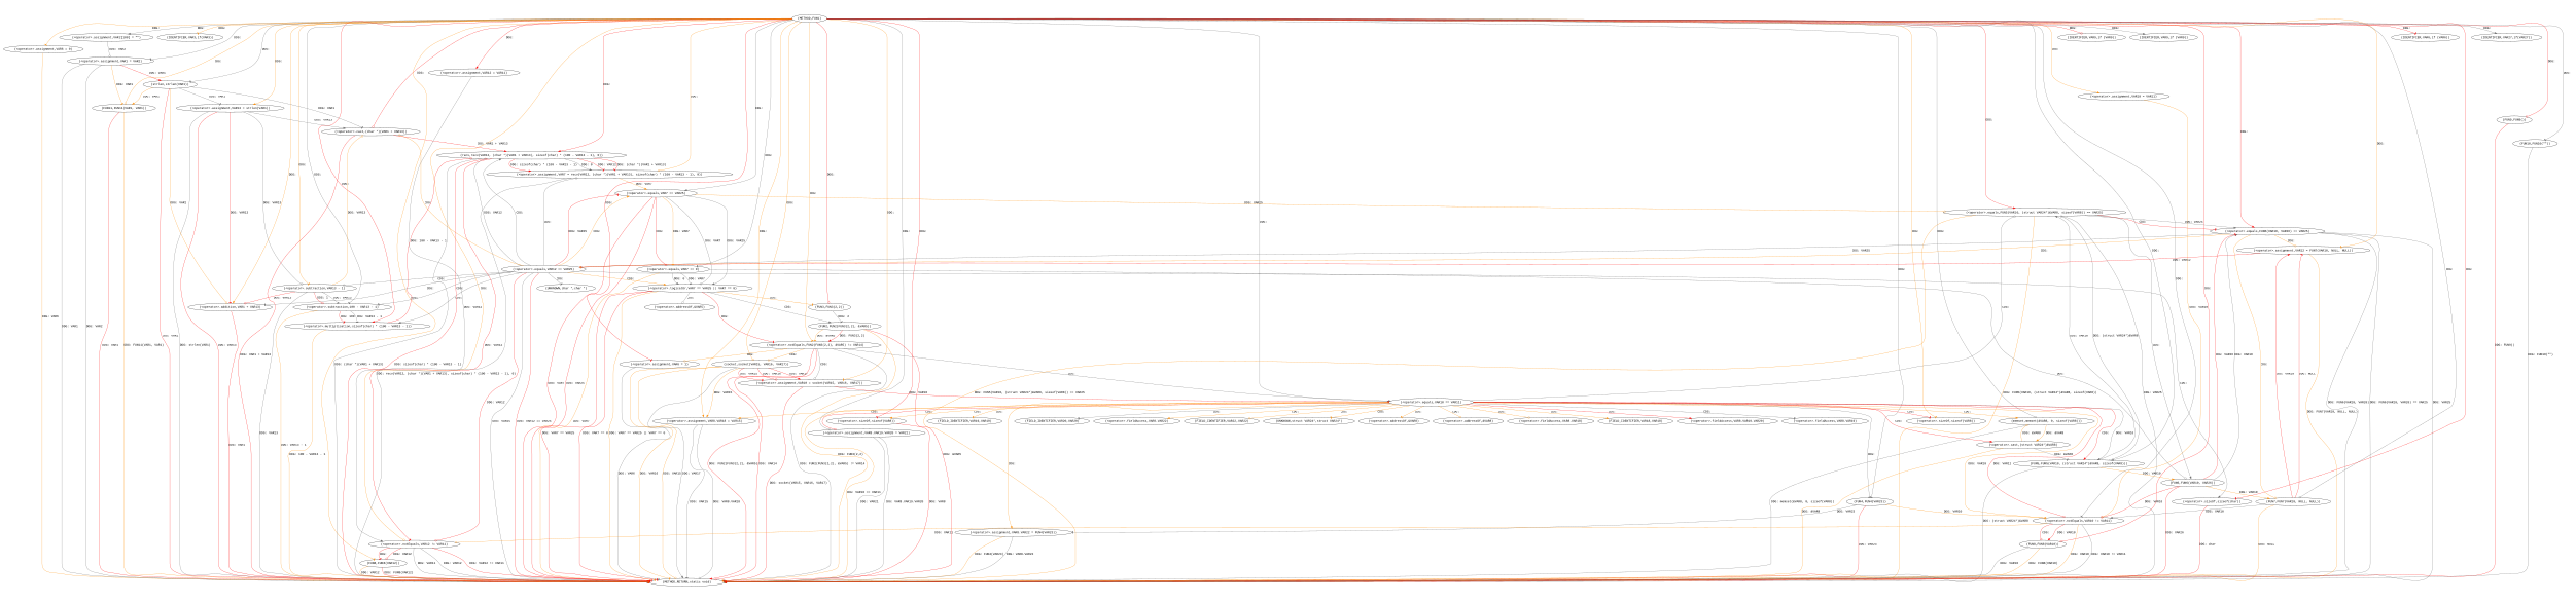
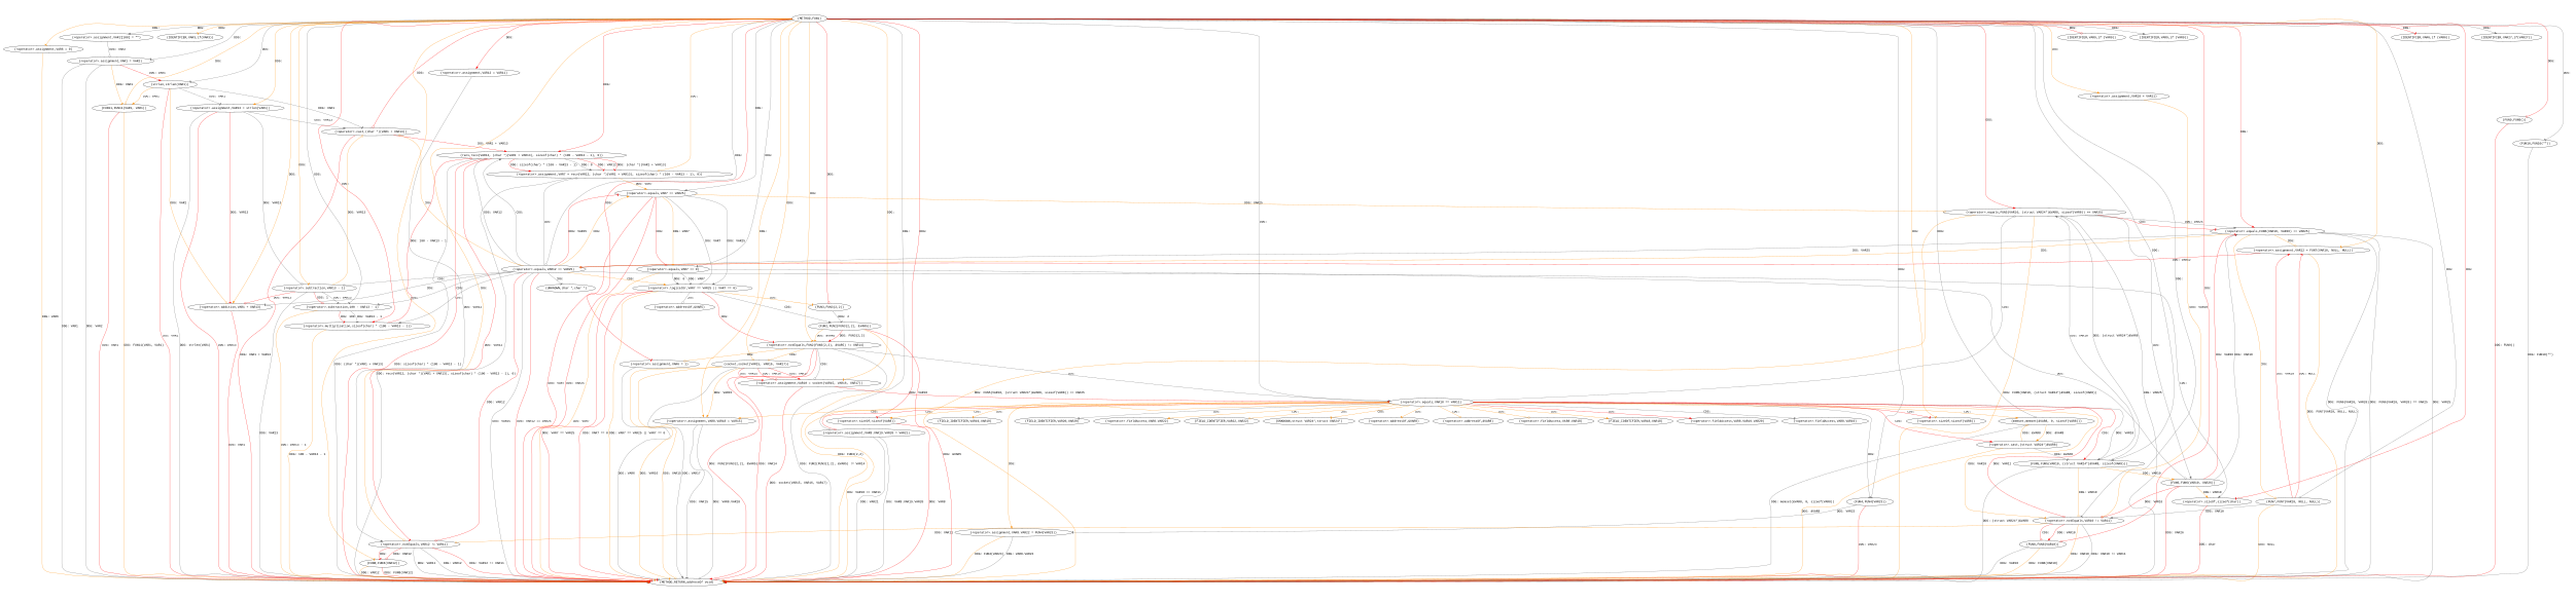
  digraph {
    fontname="Liberation Mono"
    node [fontname="Liberation Mono"]
    edge [arrowhead=tee color=gray40 fontname="Liberation Mono"]
    n1 [label="(METHOD,FUN1)"]
    n2 [label="(<operator>.assignment,VAR2[100] = \"\")"]
    n3 [label="(<operator>.assignment,VAR1 = VAR2)"]
    n4 [label="(IDENTIFIER,VAR3,if(VAR3))"]
    n5 [label="(<operator>.assignment,VAR6 = 0)"]
    n6 [label="(<operator>.assignment,VAR10 = VAR11)"]
    n7 [label="(<operator>.assignment,VAR12 = VAR11)"]
    n8 [label="(<operator>.assignment,VAR13 = strlen(VAR1))"]
    n9 [label="(strlen,strlen(VAR1))"]
    n10 [label="(<operator>.notEquals,FUN2(FUN3(2,2), &VAR5) != VAR14)"]
    n11 [label="(FUN3,FUN3(2,2))"]
    n12 [label="(<operator>.assignment,VAR6 = 1)"]
    n13 [label="(<operator>.assignment,VAR10 = socket(VAR15, VAR16, VAR17))"]
    n14 [label="(socket,socket(VAR15, VAR16, VAR17))"]
    n15 [label="(<operator>.equals,VAR10 == VAR11)"]
    n16 [label="(memset,memset(&VAR8, 0, sizeof(VAR8)))"]
    n17 [label="(<operator>.sizeOf,sizeof(VAR8))"]
    n18 [label="(<operator>.assignment,VAR8.VAR18 = VAR15)"]
    n19 [label="(<operator>.assignment,VAR8.VAR19.VAR20 = VAR21)"]
    n20 [label="(FUN4,FUN4(VAR23))"]
    n21 [label="(<operator>.equals,FUN5(VAR10, (struct VAR24*)&VAR8, sizeof(VAR8)) == VAR25)"]
    n22 [label="(FUN5,FUN5(VAR10, (struct VAR24*)&VAR8, sizeof(VAR8)))"]
    n23 [label="(<operator>.sizeOf,sizeof(VAR8))"]
    n24 [label="(<operator>.equals,FUN6(VAR10, VAR26) == VAR25)"]
    n25 [label="(<operator>.assignment,VAR12 = FUN7(VAR10, NULL, NULL))"]
    n26 [label="(FUN7,FUN7(VAR10, NULL, NULL))"]
    n27 [label="(<operator>.equals,VAR12 == VAR25)"]
    n28 [label="(<operator>.assignment,VAR7 = recv(VAR12, (char *)(VAR1 + VAR13), sizeof(char) * (100 - VAR13 - 1), 0))"]
    n29 [label="(recv,recv(VAR12, (char *)(VAR1 + VAR13), sizeof(char) * (100 - VAR13 - 1), 0))"]
    n30 [label="(<operator>.cast,(char *)(VAR1 + VAR13))"]
    n31 [label="(<operator>.addition,VAR1 + VAR13)"]
    n32 [label="(<operator>.multiplication,sizeof(char) * (100 - VAR13 - 1))"]
    n33 [label="(<operator>.sizeOf,sizeof(char))"]
    n34 [label="(<operator>.subtraction,100 - VAR13 - 1)"]
    n35 [label="(<operator>.subtraction,VAR13 - 1)"]
    n36 [label="(<operator>.equals,VAR7 == VAR25)"]
    n37 [label="(<operator>.equals,VAR7 == 0)"]
    n38 [label="(IDENTIFIER,VAR9,if (VAR9))"]
    n39 [label="(IDENTIFIER,VAR9,if (VAR9))"]
    n40 [label="(<operator>.notEquals,VAR10 != VAR11)"]
    n41 [label="(FUN8,FUN8(VAR10))"]
    n42 [label="(<operator>.notEquals,VAR12 != VAR11)"]
    n43 [label="(FUN8,FUN8(VAR12))"]
    n44 [label="(IDENTIFIER,VAR6,if (VAR6))"]
    n45 [label="(FUN9,FUN9())"]
    n46 [label="(IDENTIFIER,VAR27,if(VAR27))"]
    n47 [label="(FUN10,FUN10(\"\"))"]
    n48 [label="(FUN11,FUN11(VAR1, VAR1))"]
-   n49 [label="(METHOD_RETURN,static void)"]
+   n49 [label="(METHOD_RETURN,addressOf void)"]
    n50 [label="(FUN2,FUN2(FUN3(2,2), &VAR5))"]
    n51 [label="(<operator>.assignment,VAR8.VAR22 = FUN4(VAR23))"]
    n52 [label="(<operator>.cast,(struct VAR24*)&VAR8)"]
    n53 [label="(<operator>.addressOf,&VAR8)"]
    n54 [label="(<operator>.fieldAccess,VAR8.VAR18)"]
    n55 [label="(FIELD_IDENTIFIER,VAR18,VAR18)"]
    n56 [label="(<operator>.fieldAccess,VAR8.VAR19.VAR20)"]
    n57 [label="(<operator>.fieldAccess,VAR8.VAR19)"]
    n58 [label="(FIELD_IDENTIFIER,VAR19,VAR19)"]
    n59 [label="(FIELD_IDENTIFIER,VAR20,VAR20)"]
    n60 [label="(<operator>.fieldAccess,VAR8.VAR22)"]
    n61 [label="(FIELD_IDENTIFIER,VAR22,VAR22)"]
    n62 [label="(UNKNOWN,struct VAR24*,struct VAR24*)"]
    n63 [label="(<operator>.addressOf,&VAR8)"]
    n64 [label="(FUN6,FUN6(VAR10, VAR26))"]
    n65 [label="(<operator>.logicalOr,VAR7 == VAR25 || VAR7 == 0)"]
    n66 [label="(UNKNOWN,char *,char *)"]
    n67 [label="(<operator>.addressOf,&VAR5)"]
    n1 -> n2 [arrowhead=normal label="DDG: "]
    n1 -> n3 [label="DDG: "]
    n1 -> n4 [color=darkorange label="DDG: "]
    n1 -> n5 [color=darkorange label="DDG: "]
    n1 -> n6 [arrowhead=normal color=darkorange label="DDG: "]
    n1 -> n7 [arrowhead=normal color=red label="DDG: "]
    n1 -> n8 [arrowhead=normal color=darkorange label="DDG: "]
    n1 -> n9 [label="DDG: "]
    n1 -> n10 [color=darkorange label="DDG: "]
    n1 -> n11 [arrowhead=odot color=red label="DDG: "]
    n1 -> n12 [color=red label="DDG: "]
    n1 -> n13 [color=darkorange label="DDG: "]
    n1 -> n14 [arrowhead=odot color=darkorange label="DDG: "]
    n1 -> n15 [arrowhead=normal label="DDG: "]
    n1 -> n16 [arrowhead=odot label="DDG: "]
    n1 -> n17 [color=darkorange label="DDG: "]
    n1 -> n18 [arrowhead=normal color=darkorange label="DDG: "]
    n1 -> n19 [arrowhead=odot label="DDG: "]
    n1 -> n20 [label="DDG: "]
    n1 -> n21 [arrowhead=normal color=red label="DDG: "]
    n1 -> n22 [arrowhead=normal label="DDG: "]
    n1 -> n23 [color=red label="DDG: "]
    n1 -> n24 [arrowhead=normal color=red label="DDG: "]
    n1 -> n25 [color=darkorange label="DDG: "]
    n1 -> n26 [arrowhead=odot label="DDG: "]
+   n1 -> n27 [arrowhead=odot label="DDG: "]
    n1 -> n28 [arrowhead=odot color=darkorange label="DDG: "]
    n1 -> n29 [arrowhead=normal color=red label="DDG: "]
    n1 -> n30 [arrowhead=odot color=red label="DDG: "]
    n1 -> n31 [arrowhead=normal color=darkorange label="DDG: "]
    n1 -> n32 [arrowhead=normal color=red label="DDG: "]
    n1 -> n33 [color=red label="DDG: "]
    n1 -> n34 [label="DDG: "]
    n1 -> n35 [color=darkorange label="DDG: "]
    n1 -> n36 [arrowhead=normal label="DDG: "]
    n1 -> n37 [label="DDG: "]
    n1 -> n38 [arrowhead=odot color=red label="DDG: "]
    n1 -> n39 [arrowhead=normal label="DDG: "]
    n1 -> n40 [label="DDG: "]
    n1 -> n41 [arrowhead=odot color=red label="DDG: "]
    n1 -> n42 [arrowhead=odot color=darkorange label="DDG: "]
    n1 -> n43 [color=darkorange label="DDG: "]
    n1 -> n44 [color=red label="DDG: "]
    n1 -> n45 [arrowhead=odot color=red label="DDG: "]
    n1 -> n46 [arrowhead=normal label="DDG: "]
    n1 -> n47 [label="DDG: "]
    n1 -> n48 [arrowhead=odot color=darkorange label="DDG: "]
    n2 -> n3 [arrowhead=odot label="DDG: VAR2"]
    n3 -> n9 [arrowhead=normal color=red label="DDG: VAR1"]
    n3 -> n48 [color=darkorange label="DDG: VAR1"]
    n3 -> n49 [label="DDG: VAR1"]
    n3 -> n49 [arrowhead=odot label="DDG: VAR2"]
    n5 -> n49 [color=darkorange label="DDG: VAR6"]
    n6 -> n40 [arrowhead=odot color=darkorange label="DDG: VAR10"]
    n7 -> n42 [arrowhead=normal label="DDG: VAR12"]
    n8 -> n30 [arrowhead=normal label="DDG: VAR13"]
    n8 -> n31 [color=red label="DDG: VAR13"]
    n8 -> n35 [arrowhead=odot label="DDG: VAR13"]
    n8 -> n49 [arrowhead=odot color=red label="DDG: VAR13"]
    n8 -> n49 [arrowhead=normal label="DDG: strlen(VAR1)"]
    n9 -> n8 [label="DDG: VAR1"]
    n9 -> n30 [label="DDG: VAR1"]
    n9 -> n31 [arrowhead=odot color=darkorange label="DDG: VAR1"]
    n9 -> n48 [arrowhead=normal color=darkorange label="DDG: VAR1"]
    n9 -> n49 [arrowhead=normal color=red label="DDG: VAR1"]
    n10 -> n12 [arrowhead=odot color=darkorange label="CDG: "]
    n10 -> n13 [arrowhead=odot label="CDG: "]
    n10 -> n14 [arrowhead=odot color=darkorange label="CDG: "]
    n10 -> n15 [arrowhead=normal label="CDG: "]
    n10 -> n49 [arrowhead=normal color=red label="DDG: FUN2(FUN3(2,2), &VAR5)"]
    n10 -> n49 [arrowhead=odot color=red label="DDG: VAR14"]
    n10 -> n49 [arrowhead=normal label="DDG: FUN2(FUN3(2,2), &VAR5) != VAR14"]
    n11 -> n50 [label="DDG: 2"]
    n12 -> n49 [label="DDG: VAR6"]
    n13 -> n15 [color=red label="DDG: VAR10"]
    n13 -> n49 [arrowhead=normal color=red label="DDG: socket(VAR15, VAR16, VAR17)"]
    n14 -> n13 [color=red label="DDG: VAR15"]
    n14 -> n13 [arrowhead=odot color=red label="DDG: VAR16"]
    n14 -> n13 [arrowhead=normal color=red label="DDG: VAR17"]
    n14 -> n18 [arrowhead=normal color=darkorange label="DDG: VAR15"]
    n14 -> n49 [color=darkorange label="DDG: VAR16"]
    n14 -> n49 [arrowhead=odot color=darkorange label="DDG: VAR15"]
    n14 -> n49 [arrowhead=normal label="DDG: VAR17"]
    n15 -> n16 [arrowhead=normal color=darkorange label="CDG: "]
    n15 -> n17 [color=red label="CDG: "]
    n15 -> n18 [arrowhead=normal color=darkorange label="CDG: "]
    n15 -> n19 [arrowhead=odot color=red label="CDG: "]
    n15 -> n20 [label="CDG: "]
    n15 -> n21 [arrowhead=odot label="CDG: "]
    n15 -> n22 [arrowhead=normal label="DDG: VAR10"]
    n15 -> n22 [arrowhead=normal color=red label="CDG: "]
    n15 -> n23 [arrowhead=normal color=darkorange label="CDG: "]
    n15 -> n40 [color=darkorange label="DDG: VAR10"]
    n15 -> n40 [arrowhead=odot color=red label="DDG: VAR11"]
    n15 -> n49 [arrowhead=normal color=darkorange label="DDG: VAR10 == VAR11"]
    n15 -> n51 [arrowhead=normal color=darkorange label="CDG: "]
    n15 -> n52 [arrowhead=normal color=red label="CDG: "]
    n15 -> n53 [arrowhead=odot color=darkorange label="CDG: "]
    n15 -> n54 [arrowhead=odot color=darkorange label="CDG: "]
    n15 -> n55 [arrowhead=normal color=darkorange label="CDG: "]
    n15 -> n56 [arrowhead=normal color=red label="CDG: "]
    n15 -> n57 [label="CDG: "]
    n15 -> n58 [color=darkorange label="CDG: "]
    n15 -> n59 [label="CDG: "]
    n15 -> n60 [arrowhead=normal color=darkorange label="CDG: "]
    n15 -> n61 [arrowhead=odot color=darkorange label="CDG: "]
    n15 -> n62 [color=darkorange label="CDG: "]
    n15 -> n63 [color=darkorange label="CDG: "]
    n16 -> n49 [arrowhead=odot label="DDG: memset(&VAR8, 0, sizeof(VAR8))"]
    n16 -> n52 [arrowhead=normal color=darkorange label="DDG: &VAR8"]
    n18 -> n49 [label="DDG: VAR15"]
    n18 -> n49 [arrowhead=odot label="DDG: VAR8.VAR18"]
    n19 -> n49 [arrowhead=odot label="DDG: VAR21"]
    n19 -> n49 [arrowhead=normal label="DDG: VAR8.VAR19.VAR20"]
    n20 -> n49 [arrowhead=normal color=red label="DDG: VAR23"]
    n20 -> n51 [label="DDG: VAR23"]
    n21 -> n24 [arrowhead=normal label="DDG: VAR25"]
    n21 -> n24 [color=red label="CDG: "]
    n21 -> n49 [color=darkorange label="DDG: FUN5(VAR10, (struct VAR24*)&VAR8, sizeof(VAR8)) == VAR25"]
    n21 -> n49 [arrowhead=normal color=darkorange label="DDG: FUN5(VAR10, (struct VAR24*)&VAR8, sizeof(VAR8))"]
    n21 -> n49 [arrowhead=normal label="DDG: VAR25"]
    n21 -> n64 [arrowhead=normal label="CDG: "]
    n22 -> n21 [arrowhead=normal label="DDG: VAR10"]
    n22 -> n21 [arrowhead=odot label="DDG: (struct VAR24*)&VAR8"]
-   n20 -> n40 [arrowhead=odot color=darkorange label="DDG: VAR10"]
+   n22 -> n40 [arrowhead=odot color=darkorange label="DDG: VAR10"]
    n22 -> n49 [label="DDG: (struct VAR24*)&VAR8"]
    n22 -> n64 [arrowhead=normal color=darkorange label="DDG: VAR10"]
    n23 -> n49 [color=red label="DDG: VAR8"]
    n24 -> n25 [arrowhead=odot color=darkorange label="CDG: "]
    n24 -> n26 [arrowhead=odot color=darkorange label="CDG: "]
    n24 -> n27 [arrowhead=odot label="DDG: VAR25"]
    n24 -> n27 [color=darkorange label="CDG: "]
    n24 -> n49 [arrowhead=normal label="DDG: FUN6(VAR10, VAR26) == VAR25"]
    n24 -> n49 [arrowhead=odot label="DDG: VAR25"]
    n24 -> n49 [label="DDG: FUN6(VAR10, VAR26)"]
    n25 -> n27 [arrowhead=odot color=red label="DDG: VAR12"]
    n25 -> n49 [arrowhead=odot color=darkorange label="DDG: FUN7(VAR10, NULL, NULL)"]
    n26 -> n25 [arrowhead=normal color=red label="DDG: VAR10"]
    n26 -> n25 [color=red label="DDG: NULL"]
    n26 -> n40 [arrowhead=normal label="DDG: VAR10"]
    n26 -> n49 [arrowhead=odot color=darkorange label="DDG: NULL"]
    n27 -> n28 [arrowhead=odot label="CDG: "]
    n27 -> n29 [arrowhead=odot label="DDG: VAR12"]
    n27 -> n29 [arrowhead=normal label="CDG: "]
    n27 -> n30 [arrowhead=odot color=darkorange label="CDG: "]
    n27 -> n31 [label="CDG: "]
    n27 -> n32 [arrowhead=normal label="CDG: "]
    n27 -> n33 [arrowhead=normal label="CDG: "]
    n27 -> n34 [label="CDG: "]
    n27 -> n35 [arrowhead=odot label="CDG: "]
    n27 -> n36 [color=red label="DDG: VAR25"]
    n27 -> n36 [arrowhead=normal color=darkorange label="CDG: "]
    n27 -> n42 [arrowhead=odot color=red label="DDG: VAR12"]
    n27 -> n49 [label="DDG: VAR25"]
    n27 -> n49 [arrowhead=odot color=red label="DDG: VAR12 == VAR25"]
    n27 -> n65 [arrowhead=normal color=darkorange label="CDG: "]
    n27 -> n66 [label="CDG: "]
    n28 -> n36 [arrowhead=normal color=darkorange label="DDG: VAR7"]
    n28 -> n49 [arrowhead=normal label="DDG: recv(VAR12, (char *)(VAR1 + VAR13), sizeof(char) * (100 - VAR13 - 1), 0)"]
    n29 -> n28 [color=red label="DDG: VAR12"]
    n29 -> n28 [color=red label="DDG: (char *)(VAR1 + VAR13)"]
    n29 -> n28 [arrowhead=normal color=red label="DDG: sizeof(char) * (100 - VAR13 - 1)"]
    n29 -> n28 [arrowhead=normal label="DDG: 0"]
    n29 -> n42 [color=red label="DDG: VAR12"]
    n29 -> n49 [arrowhead=odot color=red label="DDG: sizeof(char) * (100 - VAR13 - 1)"]
    n29 -> n49 [label="DDG: (char *)(VAR1 + VAR13)"]
    n30 -> n29 [arrowhead=normal color=red label="DDG: VAR1 + VAR13"]
    n30 -> n49 [color=red label="DDG: VAR1 + VAR13"]
    n31 -> n49 [arrowhead=normal color=red label="DDG: VAR1"]
    n32 -> n29 [arrowhead=odot color=red label="DDG: 100 - VAR13 - 1"]
    n32 -> n49 [color=darkorange label="DDG: 100 - VAR13 - 1"]
    n33 -> n49 [arrowhead=normal color=red label="DDG: char"]
    n34 -> n32 [color=red label="DDG: 100"]
    n34 -> n32 [label="DDG: VAR13 - 1"]
    n34 -> n49 [arrowhead=odot color=darkorange label="DDG: VAR13 - 1"]
    n35 -> n30 [arrowhead=odot color=darkorange label="DDG: VAR13"]
    n35 -> n31 [arrowhead=odot color=red label="DDG: VAR13"]
    n35 -> n34 [label="DDG: VAR13"]
    n35 -> n34 [arrowhead=odot color=red label="DDG: 1"]
    n35 -> n49 [arrowhead=odot label="DDG: VAR13"]
    n36 -> n21 [arrowhead=odot color=darkorange label="DDG: VAR25"]
    n36 -> n37 [color=darkorange label="DDG: VAR7"]
    n36 -> n37 [arrowhead=odot color=red label="CDG: "]
    n36 -> n49 [arrowhead=odot color=red label="DDG: VAR25"]
    n36 -> n49 [arrowhead=normal color=red label="DDG: VAR7"]
    n36 -> n65 [arrowhead=odot label="DDG: VAR7"]
    n36 -> n65 [arrowhead=normal label="DDG: VAR25"]
    n37 -> n49 [arrowhead=odot color=darkorange label="CDG: VAR7"]
    n37 -> n64 [arrowhead=odot label="DDG: "]
    n37 -> n65 [label="DDG: VAR7"]
    n37 -> n65 [arrowhead=normal label="DDG: 0"]
    n40 -> n41 [arrowhead=normal color=red label="DDG: VAR10"]
    n40 -> n41 [arrowhead=odot color=red label="CDG: "]
    n40 -> n42 [arrowhead=odot color=darkorange label="DDG: VAR11"]
    n40 -> n49 [arrowhead=odot color=darkorange label="DDG: VAR10"]
    n40 -> n49 [arrowhead=odot label="DDG: VAR10 != VAR11"]
    n41 -> n49 [color=darkorange label="DDG: FUN8(VAR10)"]
    n41 -> n49 [arrowhead=odot label="DDG: VAR10"]
    n42 -> n43 [arrowhead=odot color=red label="DDG: VAR12"]
    n42 -> n43 [color=red label="CDG: "]
    n42 -> n49 [label="DDG: VAR11"]
    n42 -> n49 [arrowhead=normal label="DDG: VAR12"]
    n42 -> n49 [color=red label="DDG: VAR12 != VAR11"]
    n43 -> n49 [color=darkorange label="DDG: VAR12"]
    n43 -> n49 [color=red label="DDG: FUN8(VAR12)"]
    n45 -> n49 [arrowhead=normal color=red label="DDG: FUN9()"]
    n47 -> n49 [label="DDG: FUN10(\"\")"]
    n48 -> n49 [arrowhead=odot color=red label="DDG: VAR1"]
    n48 -> n49 [arrowhead=odot color=darkorange label="DDG: FUN11(VAR1, VAR1)"]
    n50 -> n10 [arrowhead=normal color=red label="DDG: FUN3(2,2)"]
    n50 -> n10 [color=darkorange label="DDG: &VAR5"]
    n50 -> n49 [color=darkorange label="DDG: FUN3(2,2)"]
    n50 -> n49 [arrowhead=normal color=red label="DDG: &VAR5"]
    n51 -> n49 [arrowhead=normal color=darkorange label="DDG: FUN4(VAR23)"]
    n51 -> n49 [label="DDG: VAR8.VAR22"]
    n52 -> n16 [arrowhead=odot color=darkorange label="DDG: &VAR8"]
    n52 -> n22 [label="DDG: &VAR8"]
    n52 -> n49 [arrowhead=odot color=darkorange label="DDG: &VAR8"]
    n64 -> n24 [arrowhead=normal label="DDG: VAR10"]
    n64 -> n24 [color=red label="DDG: VAR26"]
-   n64 -> n26 [arrowhead=normal color=darkorange label="DDG: VAR10"]
+   n64 -> n33 [arrowhead=normal color=darkorange label="DDG: VAR10"]
    n64 -> n40 [arrowhead=odot color=red label="DDG: VAR10"]
    n64 -> n49 [arrowhead=normal color=red label="DDG: VAR26"]
    n65 -> n10 [color=red label="CDG: "]
    n65 -> n11 [color=darkorange label="CDG: "]
    n65 -> n49 [color=darkorange label="DDG: VAR7 == VAR25 || VAR7 == 0"]
    n65 -> n49 [color=red label="DDG: VAR7 == VAR25"]
    n65 -> n49 [color=red label="DDG: VAR7 == 0"]
    n65 -> n50 [arrowhead=normal label="CDG: "]
    n65 -> n67 [arrowhead=odot label="CDG: "]
  }
